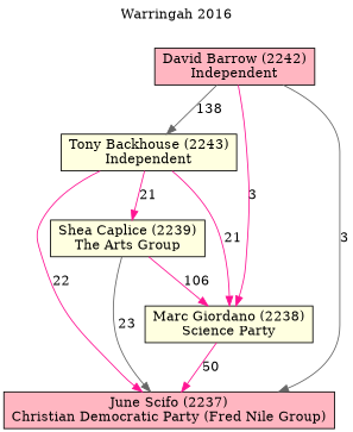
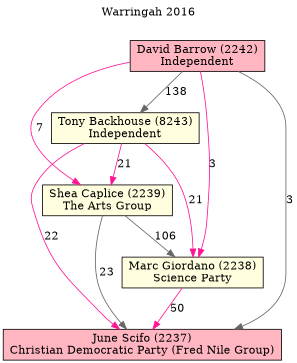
  digraph {
    label="Warringah 2016"
    labelloc=t
    mclimit=2
    node [fillcolor=lightyellow shape=box style=filled]
    edge [color=deeppink]
    n1 [fillcolor=lightpink label="June Scifo (2237)\nChristian Democratic Party (Fred Nile Group)"]
    n2 [label="Marc Giordano (2238)\nScience Party"]
    n3 [label="Shea Caplice (2239)\nThe Arts Group"]
-   n4 [label="Tony Backhouse (2243)\nIndependent"]
+   n4 [label="Tony Backhouse (8243)\nIndependent"]
    n5 [fillcolor=lightpink label="David Barrow (2242)\nIndependent"]
    n2 -> n1 [label=50]
    n3 -> n1 [color=gray40 label=23]
-   n3 -> n2 [label=106]
+   n3 -> n2 [color=gray40 label=106]
    n4 -> n1 [label=22]
    n4 -> n2 [label=21]
    n4 -> n3 [label=21]
    n5 -> n1 [color=gray40 label=3]
    n5 -> n2 [label=3]
+   n5 -> n3 [label=7]
    n5 -> n4 [color=gray40 label=138]
  }
